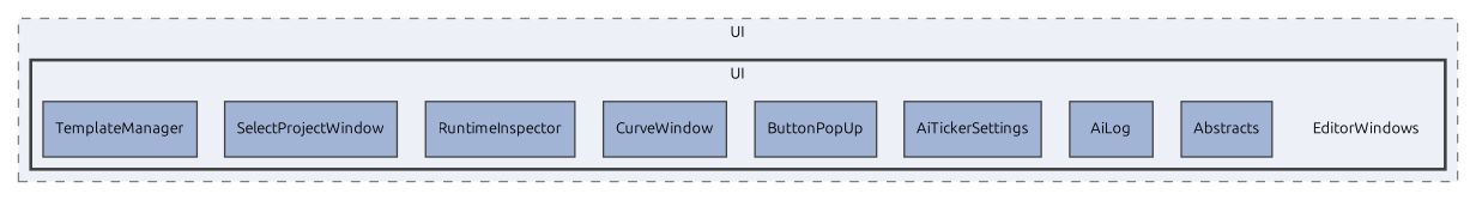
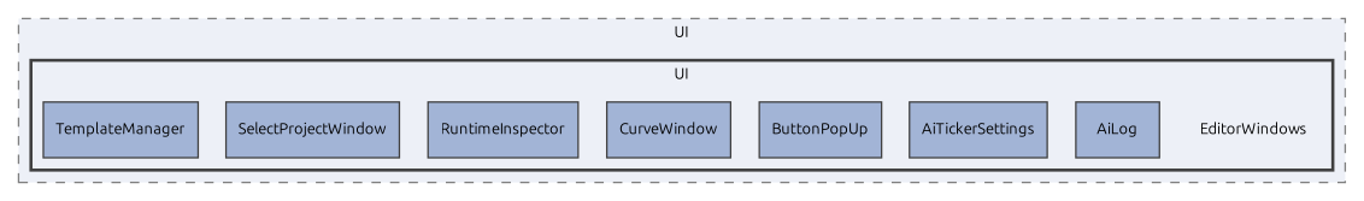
  digraph {
    compound=true
    fontname=Ubuntu
    node [fontname=Ubuntu fontsize=10 shape=box color=grey25 fillcolor="#a2b4d6" style="filled,"]
    n1 [label=EditorWindows shape=plaintext color="" fillcolor="" style=""]
-   n2 [label=Abstracts]
    n3 [label=AiLog]
    n4 [label=AiTickerSettings]
    n5 [label=ButtonPopUp]
    n6 [label=CurveWindow]
    n7 [label=RuntimeInspector]
    n8 [label=SelectProjectWindow]
    n9 [label=TemplateManager]
    subgraph cluster_1 {
      bgcolor="#edf0f7"
      fontsize=10
      label=UI
      pencolor=grey50
      style="filled,dashed,"
      subgraph cluster_2 {
        bgcolor="#edf0f7"
        fontsize=10
        pencolor=grey25
        style="filled,bold,"
        n1
-       n2
        n3
        n4
        n5
        n6
        n7
        n8
        n9
      }
    }
  }
